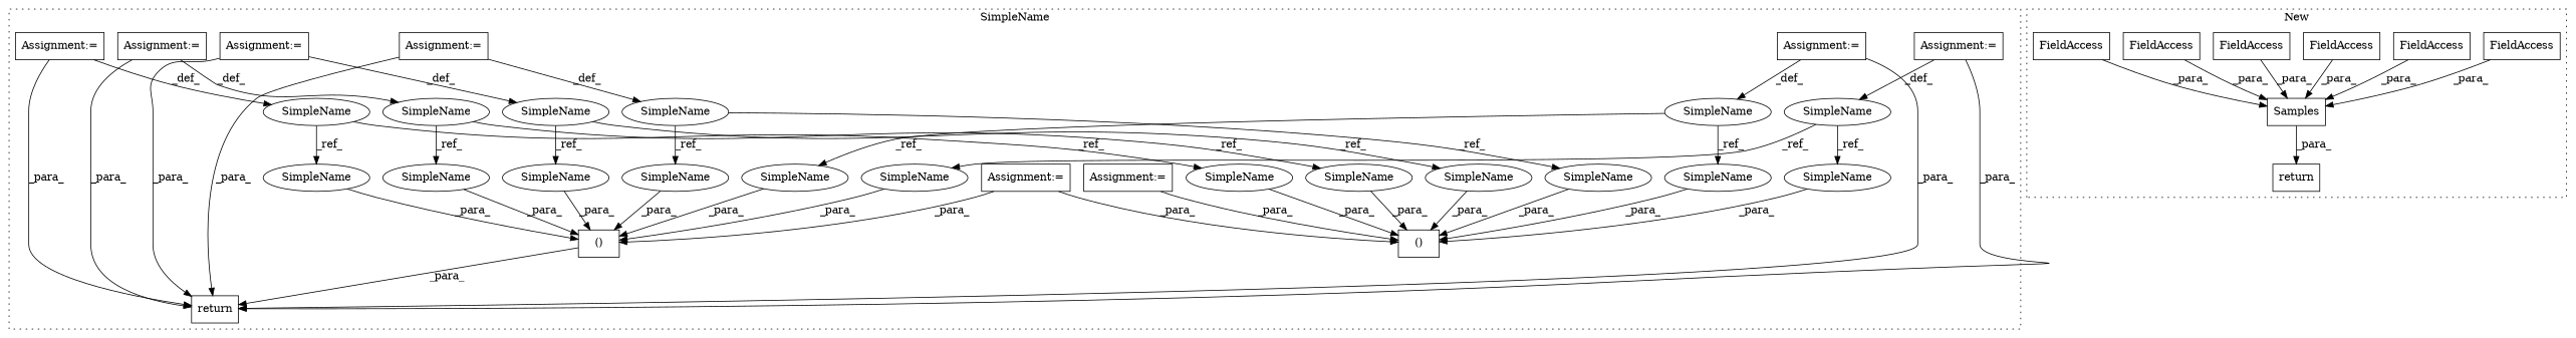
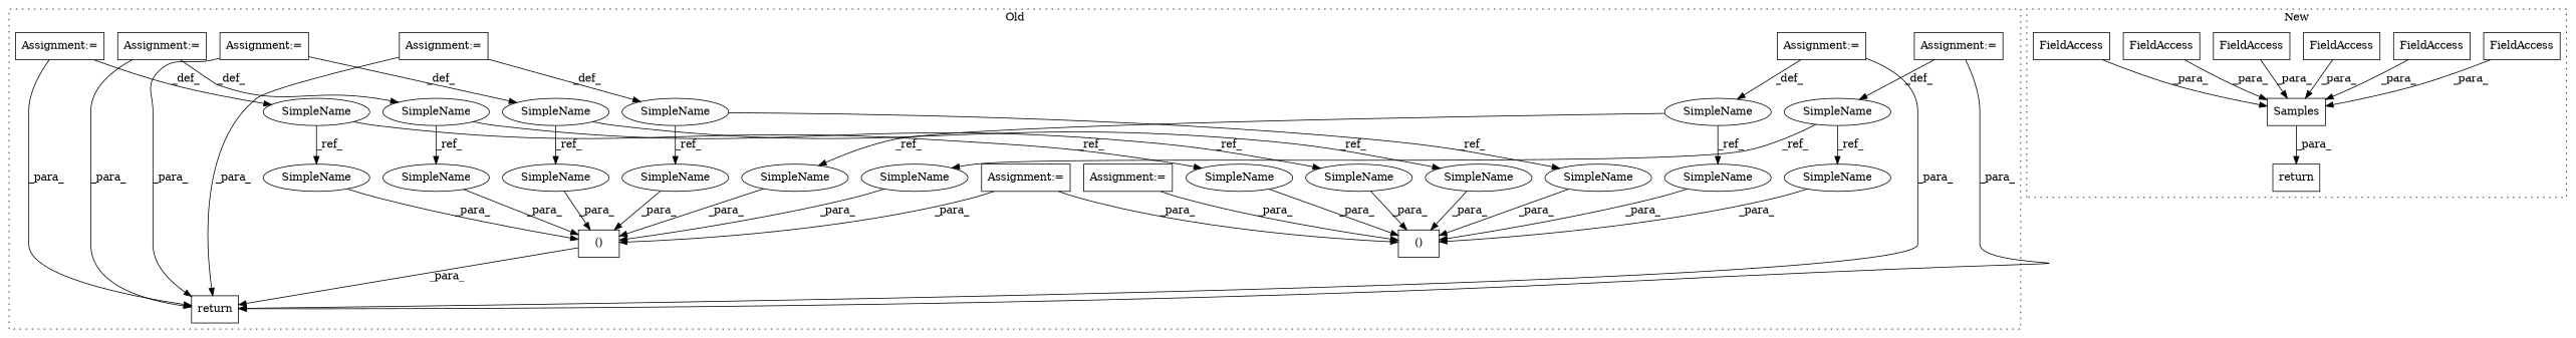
  digraph {
    node [a=42 l=12 s=2835 shape=box]
    n1 [a=106 l=241 label="()"]
    n2 [label=SimpleName s=1480 shape=ellipse]
    n3 [a=106 l=208 label="()" s=1815]
    n4 [l=7 label=SimpleName s=1743 shape=ellipse]
    n5 [label=SimpleName s=1625 shape=ellipse]
    n6 [l=11 label=SimpleName s=1655 shape=ellipse]
    n7 [l=16 label=SimpleName s=1684 shape=ellipse]
    n8 [l=6 label=SimpleName s=1798 shape=ellipse]
    n9 [a=7 l=7 label="Assignment:=" s=1718]
    n10 [a=7 l=21 label="Assignment:=" s=1556]
    n11 [a=7 label="Assignment:=" s=1625]
    n12 [a=7 l=7 label="Assignment:=" s=1743]
    n13 [a=7 l=6 label="Assignment:=" s=1798]
    n14 [a=7 label="Assignment:=" s=1480]
    n15 [a=7 l=11 label="Assignment:=" s=1655]
    n16 [a=7 l=16 label="Assignment:=" s=1684]
    n17 [a=41 label=return s=2823]
    n18 [l=11 label=SimpleName s=2930 shape=ellipse]
    n19 [l=11 label=SimpleName s=1899 shape=ellipse]
    n20 [l=7 label=SimpleName s=2910 shape=ellipse]
    n21 [l=7 label=SimpleName s=1879 shape=ellipse]
    n22 [label=SimpleName s=1854 shape=ellipse]
    n23 [label=SimpleName s=2885 shape=ellipse]
    n24 [l=6 label=SimpleName shape=ellipse]
    n25 [l=6 label=SimpleName s=1815 shape=ellipse]
    n26 [label=SimpleName s=2990 shape=ellipse]
    n27 [label=SimpleName s=1948 shape=ellipse]
    n28 [l=16 label=SimpleName s=3060 shape=ellipse]
    n29 [l=16 label=SimpleName s=2007 shape=ellipse]
    n30 [a=32 l="8,1" label=Samples s="2461,2661"]
    n31 [a=22 l=14 label=FieldAccess s=2469]
    n32 [a=22 l=24 label=FieldAccess s=2637]
    n33 [a=22 l=19 label=FieldAccess s=2540]
    n34 [a=22 l=15 label=FieldAccess s=2524]
    n35 [a=22 l=19 label=FieldAccess s=2584]
    n36 [a=22 l=20 label=FieldAccess s=2503]
    n37 [a=41 l=7 label=return s=2454]
    subgraph cluster_1 {
-     label=SimpleName
+     label=Old
      style=dotted
      n1
      n2
      n3
      n4
      n5
      n6
      n7
      n8
      n9
      n10
      n11
      n12
      n13
      n14
      n15
      n16
      n17
      n18
      n19
      n20
      n21
      n22
      n23
      n24
      n25
      n26
      n27
      n28
      n29
    }
    subgraph cluster_2 {
      label=New
      style=dotted
      n30
      n31
      n32
      n33
      n34
      n35
      n36
      n37
    }
    n1 -> n17 [label=_para_]
    n2 -> n22 [label=_ref_]
    n2 -> n23 [label=_ref_]
    n4 -> n20 [label=_ref_]
    n4 -> n21 [label=_ref_]
    n5 -> n26 [label=_ref_]
    n5 -> n27 [label=_ref_]
    n6 -> n18 [label=_ref_]
    n6 -> n19 [label=_ref_]
    n7 -> n28 [label=_ref_]
    n7 -> n29 [label=_ref_]
    n8 -> n24 [label=_ref_]
    n8 -> n25 [label=_ref_]
    n9 -> n1 [label=_para_]
    n9 -> n3 [label=_para_]
    n10 -> n3 [label=_para_]
    n11 -> n5 [label=_def_]
    n11 -> n17 [label=_para_]
    n12 -> n4 [label=_def_]
    n12 -> n17 [label=_para_]
    n13 -> n8 [label=_def_]
    n13 -> n17 [label=_para_]
    n14 -> n2 [label=_def_]
    n14 -> n17 [label=_para_]
    n15 -> n6 [label=_def_]
    n15 -> n17 [label=_para_]
    n16 -> n7 [label=_def_]
    n16 -> n17 [label=_para_]
    n18 -> n1 [label=_para_]
    n19 -> n3 [label=_para_]
    n20 -> n1 [label=_para_]
    n21 -> n3 [label=_para_]
    n22 -> n3 [label=_para_]
    n23 -> n1 [label=_para_]
    n24 -> n1 [label=_para_]
    n25 -> n3 [label=_para_]
    n26 -> n1 [label=_para_]
    n27 -> n3 [label=_para_]
    n28 -> n1 [label=_para_]
    n29 -> n3 [label=_para_]
    n30 -> n37 [label=_para_]
    n31 -> n30 [label=_para_]
    n32 -> n30 [label=_para_]
    n33 -> n30 [label=_para_]
    n34 -> n30 [label=_para_]
    n35 -> n30 [label=_para_]
    n36 -> n30 [label=_para_]
  }
